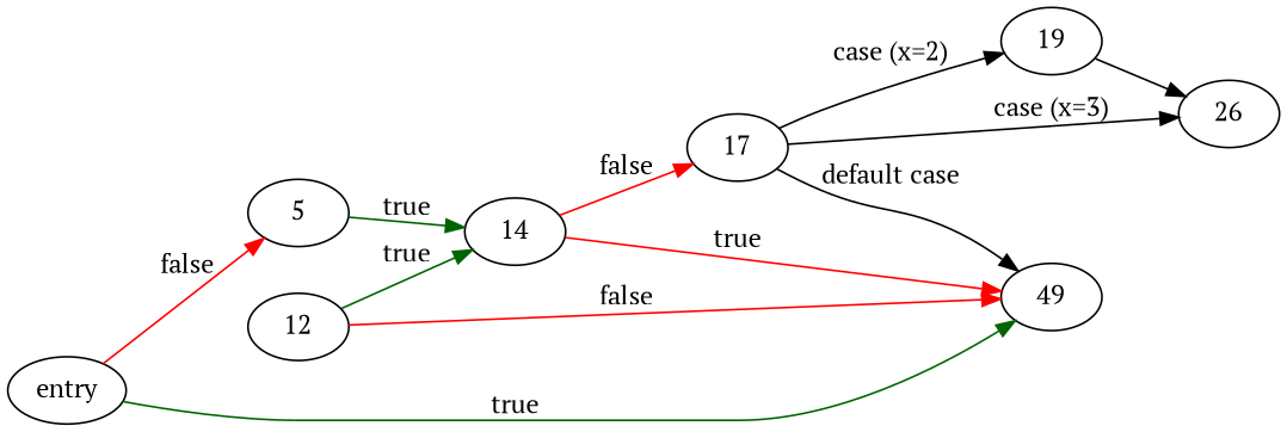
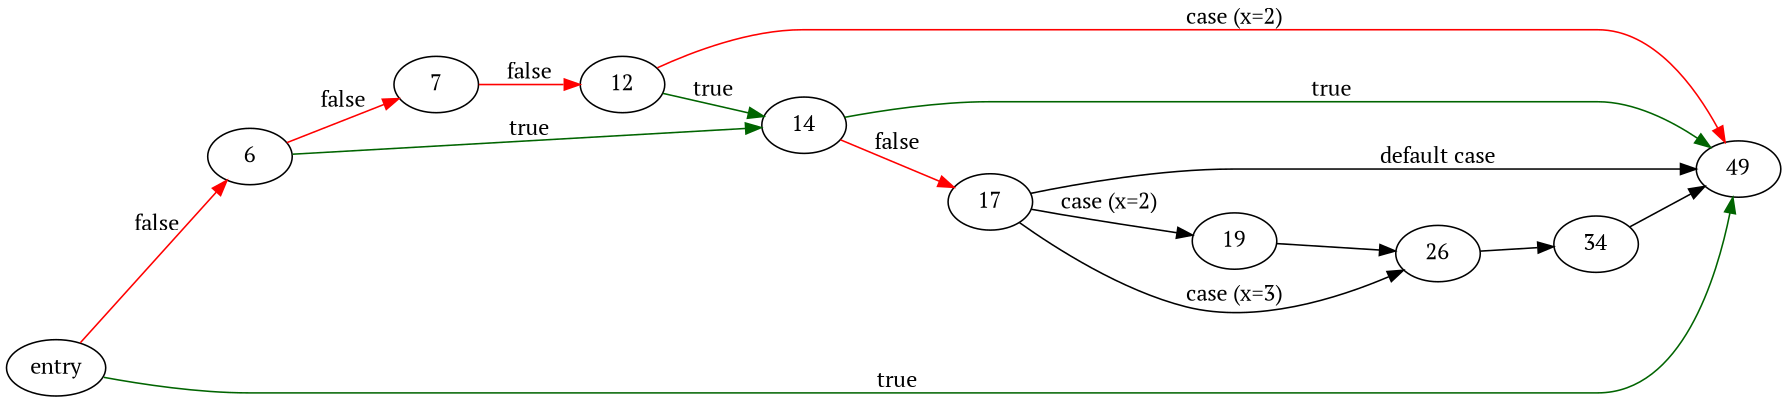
  digraph {
    fontname="PT Serif"
    rankdir=LR
    node [fontname="PT Serif"]
    edge [fontname="PT Serif"]
    n1 [label=entry]
-   5
+   5 [label=6]
    n3 [label=49]
+   7
    14
    12
    17
    19
    26
+   34
    n1 -> 5 [color=red label=false]
    n1 -> n3 [color=darkgreen label=true]
+   5 -> 7 [color=red label=false]
    5 -> 14 [color=darkgreen label=true]
-   14 -> n3 [color=red label=true]
+   7 -> 12 [color=red label=false]
+   14 -> n3 [color=darkgreen label=true]
    14 -> 17 [color=red label=false]
-   12 -> n3 [color=red label=false]
+   12 -> n3 [color=red label="case (x=2)"]
    12 -> 14 [color=darkgreen label=true]
    17 -> n3 [label="default case"]
    17 -> 19 [label="case (x=2)"]
    17 -> 26 [label="case (x=3)"]
    19 -> 26
+   26 -> 34
+   34 -> n3
  }
